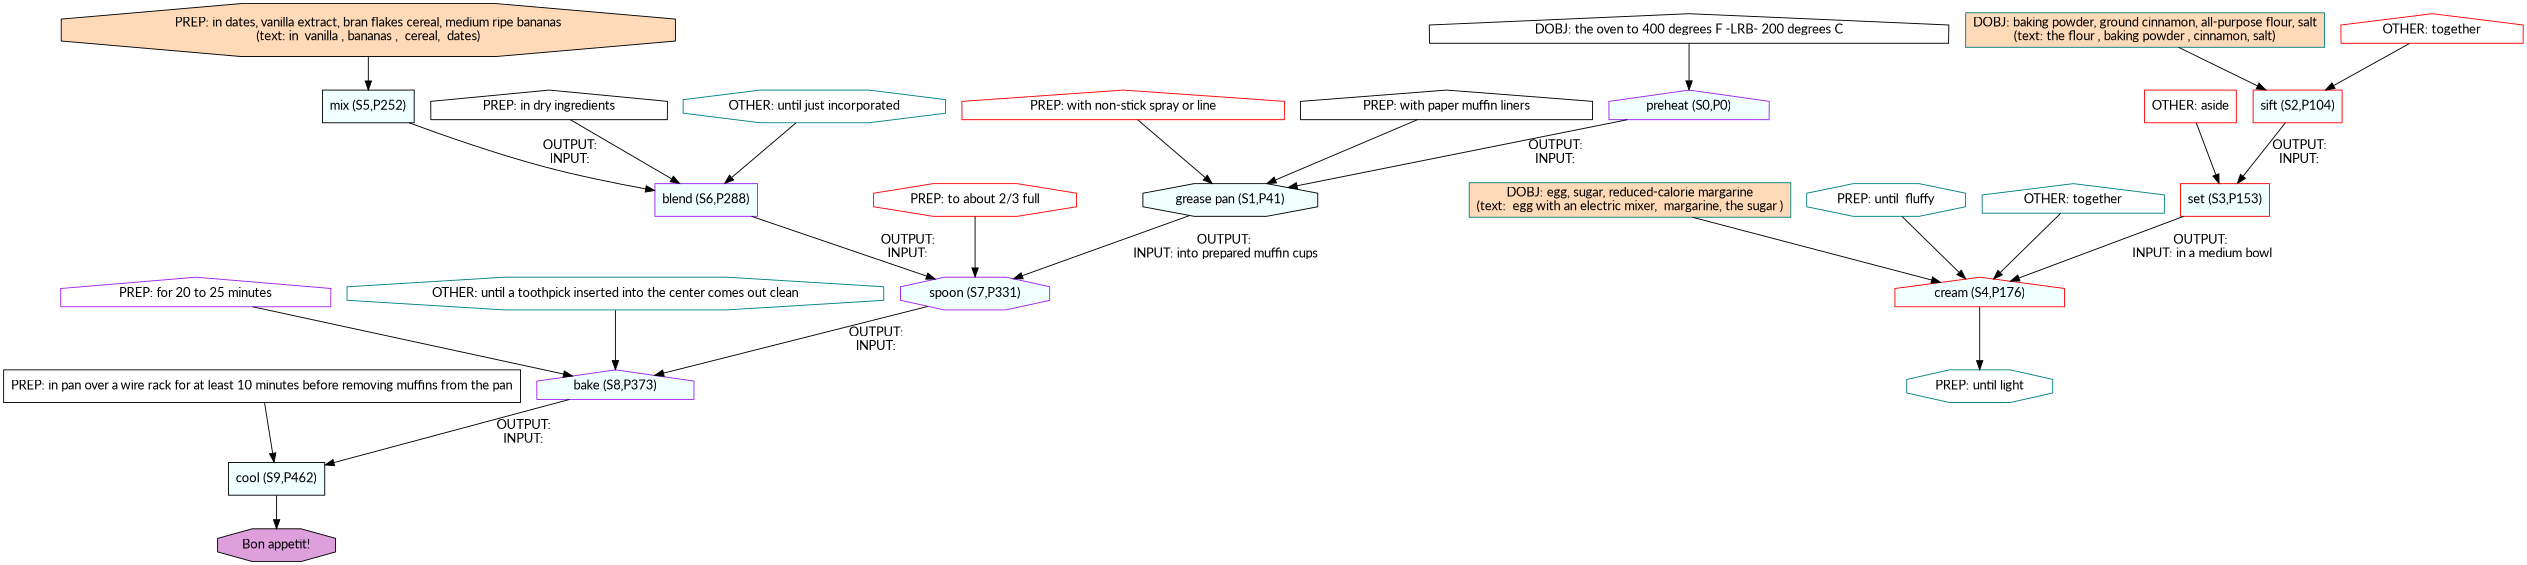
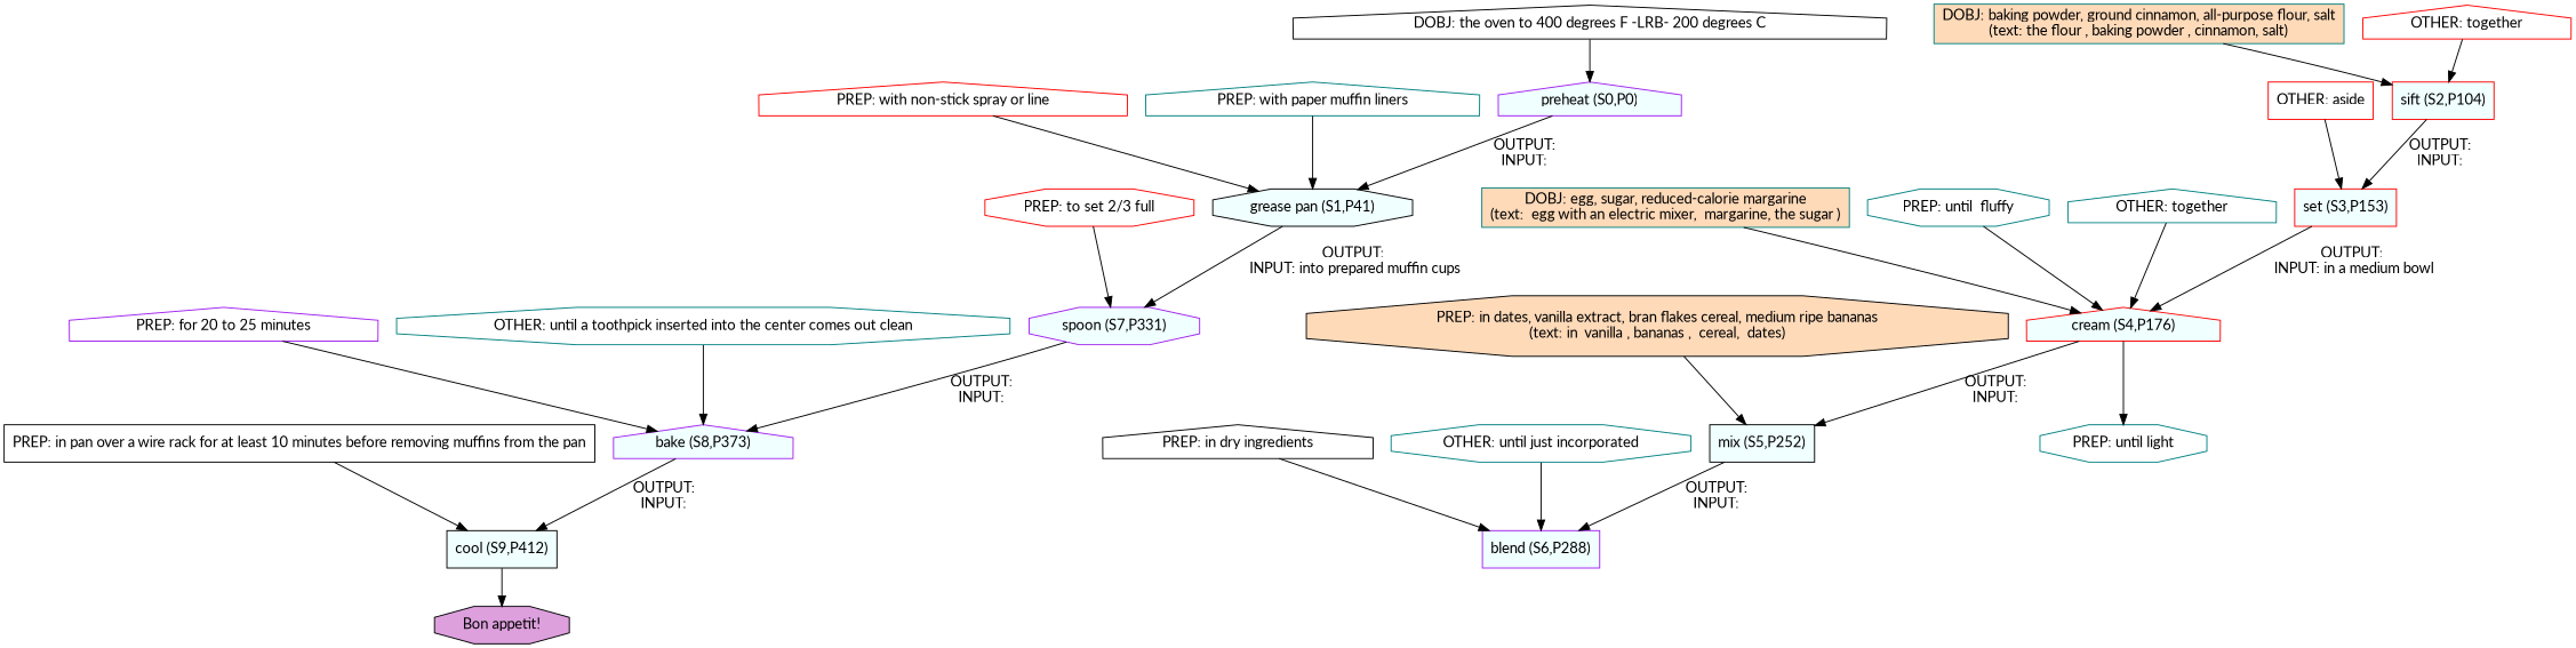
  digraph {
    fontname=Lato
    node [color=black fillcolor=white fontname=Lato shape=house style=filled]
    edge [fontname=Lato]
    n1 [color=purple fillcolor=azure label="preheat (S0,P0)"]
    n2 [fillcolor=azure label="grease pan (S1,P41)" shape=octagon]
    n3 [color=purple fillcolor=azure label="spoon (S7,P331)" shape=octagon]
    n4 [color=purple fillcolor=azure label="bake (S8,P373)"]
    n5 [color=red fillcolor=azure label="sift (S2,P104)" shape=box]
    n6 [color=red fillcolor=azure label="set (S3,P153)" shape=box]
    n7 [color=red fillcolor=azure label="cream (S4,P176)"]
    n8 [fillcolor=azure label="mix (S5,P252)" shape=box]
    n9 [color=teal label="PREP: until light" shape=octagon]
    n10 [color=purple fillcolor=azure label="blend (S6,P288)" shape=box]
-   n11 [fillcolor=azure label="cool (S9,P462)" shape=box]
+   n11 [fillcolor=azure label="cool (S9,P412)" shape=box]
    n12 [fillcolor=plum label="Bon appetit!" shape=octagon]
    n13 [label="DOBJ: the oven to 400 degrees F -LRB- 200 degrees C"]
    n14 [color=teal fillcolor=peachpuff label="DOBJ: baking powder, ground cinnamon, all-purpose flour, salt\n(text: the flour , baking powder , cinnamon, salt)" shape=box]
    n15 [color=red label="OTHER: together"]
    n16 [color=red label="PREP: with non-stick spray or line"]
-   n17 [label="PREP: with paper muffin liners"]
+   n17 [color=teal label="PREP: with paper muffin liners"]
    n18 [color=red label="OTHER: aside" shape=box]
    n19 [color=teal fillcolor=peachpuff label="DOBJ: egg, sugar, reduced-calorie margarine\n(text:  egg with an electric mixer,  margarine, the sugar )" shape=box]
    n20 [color=teal label="PREP: until  fluffy" shape=octagon]
    n21 [color=teal label="OTHER: together"]
    n22 [fillcolor=peachpuff label="PREP: in dates, vanilla extract, bran flakes cereal, medium ripe bananas\n(text: in  vanilla , bananas ,  cereal,  dates)" shape=octagon]
    n23 [label="PREP: in dry ingredients"]
    n24 [color=teal label="OTHER: until just incorporated" shape=octagon]
-   n25 [color=red label="PREP: to about 2/3 full" shape=octagon]
+   n25 [color=red label="PREP: to set 2/3 full" shape=octagon]
    n26 [color=purple label="PREP: for 20 to 25 minutes"]
    n27 [color=teal label="OTHER: until a toothpick inserted into the center comes out clean" shape=octagon]
    n28 [label="PREP: in pan over a wire rack for at least 10 minutes before removing muffins from the pan" shape=box]
    n1 -> n2 [label="OUTPUT: \nINPUT: "]
    n2 -> n3 [label="OUTPUT: \nINPUT: into prepared muffin cups"]
    n3 -> n4 [label="OUTPUT: \nINPUT: "]
    n4 -> n11 [label="OUTPUT: \nINPUT: "]
    n5 -> n6 [label="OUTPUT: \nINPUT: "]
    n6 -> n7 [label="OUTPUT: \nINPUT: in a medium bowl"]
+   n7 -> n8 [label="OUTPUT: \nINPUT: "]
    n7 -> n9
    n8 -> n10 [label="OUTPUT: \nINPUT: "]
-   n10 -> n3 [label="OUTPUT: \nINPUT: "]
    n11 -> n12
    n13 -> n1
    n14 -> n5
    n15 -> n5
    n16 -> n2
    n17 -> n2
    n18 -> n6
    n19 -> n7
    n20 -> n7
    n21 -> n7
    n22 -> n8
    n23 -> n10
    n24 -> n10
    n25 -> n3
    n26 -> n4
    n27 -> n4
    n28 -> n11
  }
